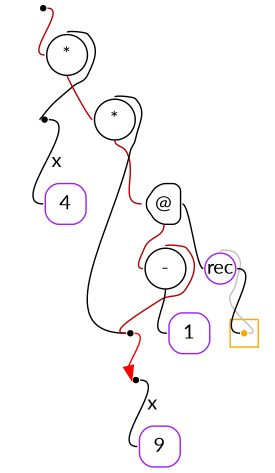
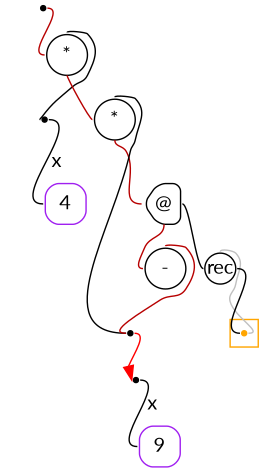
  digraph {
    fontname=Lato
    labeldistance=0
    nodesep=.175
    rankdir=TB
    ranksep=.175
    node [color="#000000" fixedsize=true fontname=Lato orientation=90 shape=point style=rounded]
    edge [arrowhead=none arrowtail=none fontname=Lato headport=w tailport=e]
    ndcluster_nd121 [color=orange style=""]
    nd1 [color="" orientation="" style=""]
    n3 [height=.4 label="*" shape=circle width=.4 orientation=""]
    n4 [label=" " color=""]
    n5 [height=.4 label="*" shape=circle width=.4 orientation=""]
    n6 [color=purple height=.4 label=4 shape=square width=.4]
    n7 [height=.4 label="@" shape=house width=.4]
    n8 [label=" " color=""]
    n9 [color=purple height=.4 label=9 shape=square width=.4]
-   n10 [color=purple height=.3 label=rec shape=circle width=.3 orientation=""]
+   n10 [height=.3 label=rec shape=circle width=.3 orientation=""]
    n11 [height=.4 label="-" shape=circle width=.4 orientation=""]
    n12 [label=" " color=""]
-   n13 [color=purple height=.4 label=1 shape=square width=.4]
    subgraph cluster_1 {
      color=orange
      style=fill
      ndcluster_nd121
    }
    nd1 -> n3 [color="#b70000"]
    n3 -> n4 [tailport=n]
    n3 -> n5 [color="#b70000" tailport=s]
    n4 -> n6 [label=x]
    n5 -> n7 [color="#b70000" tailport=s]
    n5 -> n8 [tailport=n]
    n7 -> n10 [color=black]
    n7 -> n11 [color="#b70000" tailport=s]
    n8 -> n12 [arrowhead=normal color=red]
    n10 -> ndcluster_nd121 [color=grey dir=back headport=e tailport=n]
    n10 -> ndcluster_nd121
    n11 -> n8 [color="#b70000" tailport=n]
-   n11 -> n13 [tailport=s]
    n12 -> n9 [label=x]
  }
